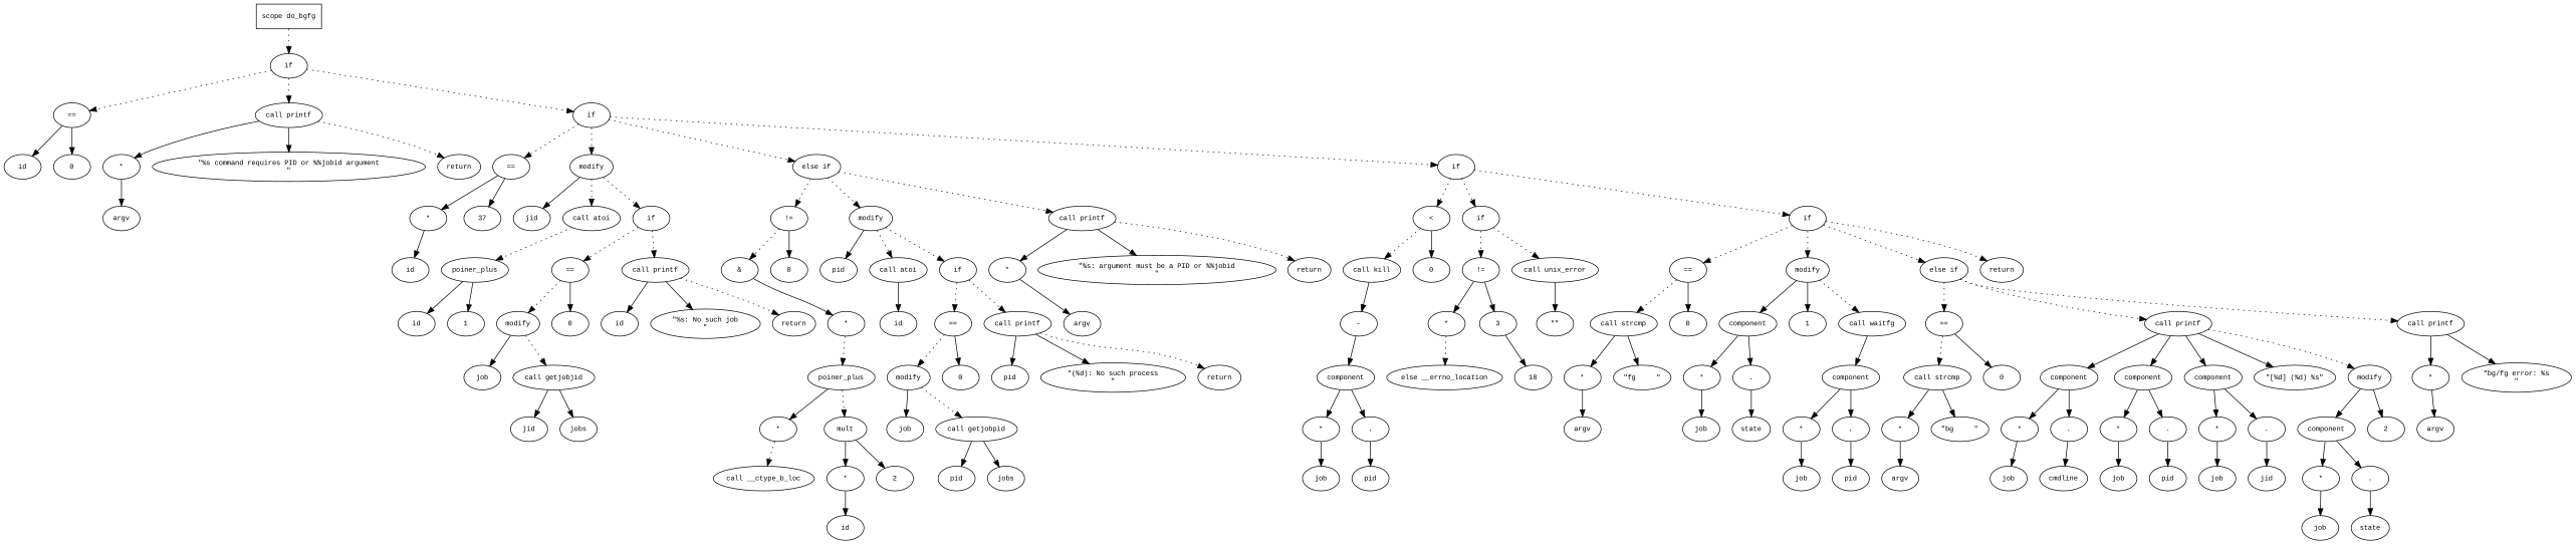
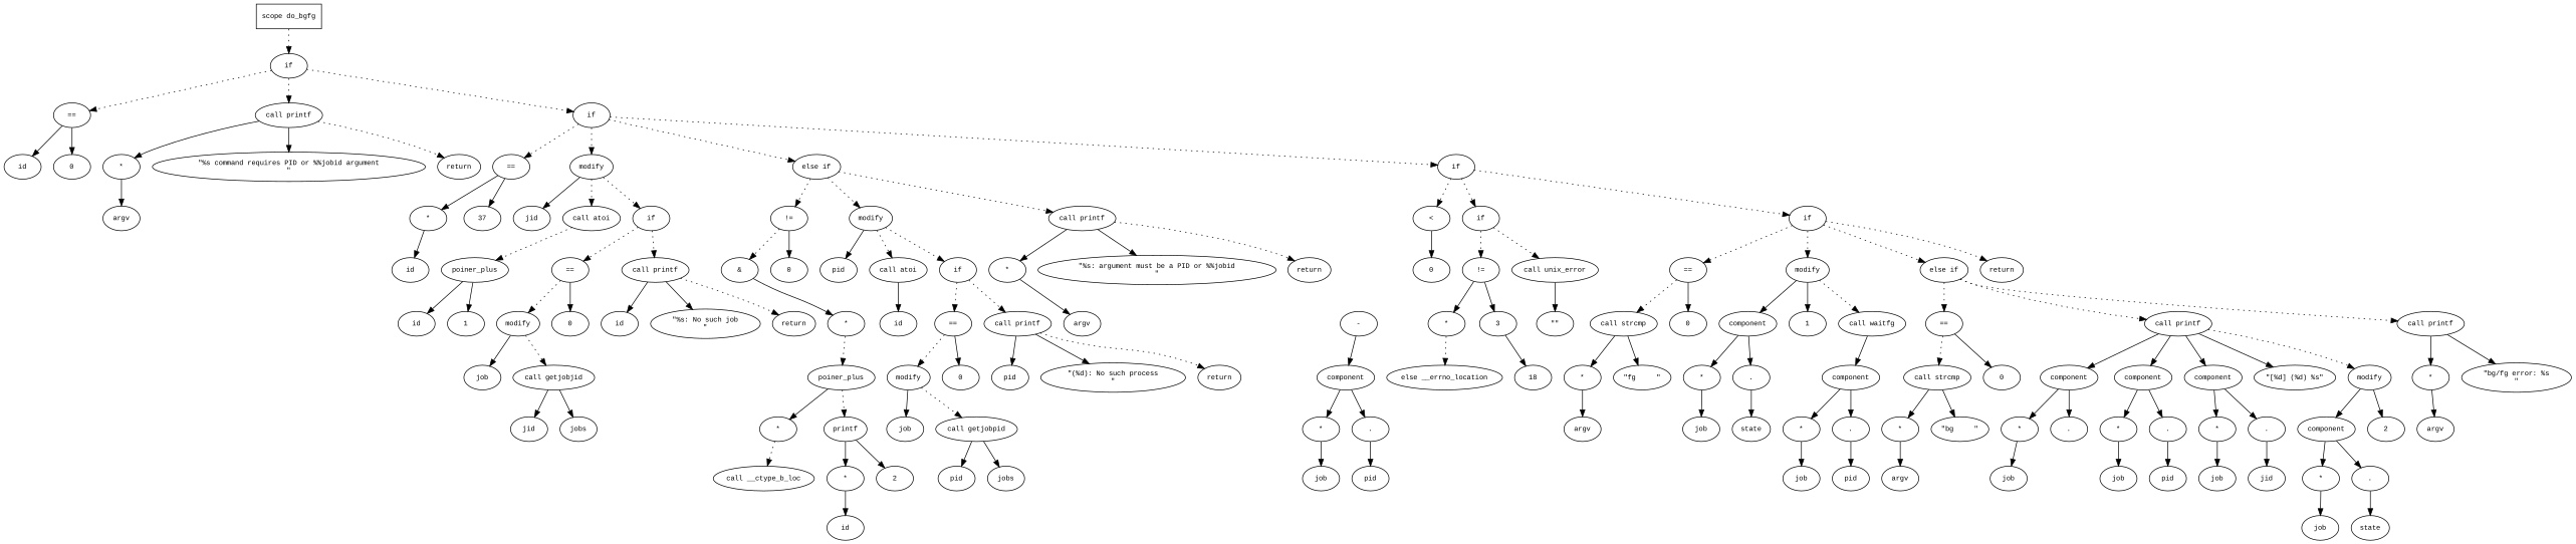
  digraph {
    fontname="Times New Roman"
    fontsize=10
    node [fontname="Courier New" fontsize=10 shape=ellipse]
    edge [fontname="Times New Roman" fontsize=10]
    n1 [label="scope do_bgfg" shape=box]
    n2 [label=if]
    n3 [label="=="]
    n4 [label="call printf"]
    n5 [label=if]
    n6 [label=id]
    n7 [label=0]
    n8 [label="*"]
    n9 [label="\"%s command requires PID or %%jobid argument\n\""]
    n10 [label=return]
    n11 [label="=="]
    n12 [label=modify]
    n13 [label="else if"]
    n14 [label=if]
    n15 [label=argv]
    n16 [label="*"]
    n17 [label=37]
    n18 [label=jid]
    n19 [label="call atoi"]
    n20 [label=if]
    n21 [label="!="]
    n22 [label=modify]
    n23 [label="call printf"]
    n24 [label="<"]
    n25 [label=if]
    n26 [label=if]
    n27 [label=id]
    n28 [label=poiner_plus]
    n29 [label="=="]
    n30 [label="call printf"]
    n31 [label=id]
    n32 [label=1]
    n33 [label=modify]
    n34 [label=0]
    n35 [label=id]
    n36 [label="\"%s: No such job\n\""]
    n37 [label=return]
    n38 [label=job]
    n39 [label="call getjobjid"]
    n40 [label=jid]
    n41 [label=jobs]
    n42 [label="&"]
    n43 [label=0]
    n44 [label=pid]
    n45 [label="call atoi"]
    n46 [label=if]
    n47 [label="*"]
    n48 [label="\"%s: argument must be a PID or %%jobid\n\""]
    n49 [label=return]
    n50 [label="*"]
    n51 [label=poiner_plus]
    n52 [label="*"]
-   n53 [label=mult]
+   n53 [label=printf]
    n54 [label="call __ctype_b_loc"]
    n55 [label="*"]
    n56 [label=2]
    n57 [label=id]
    n58 [label=id]
    n59 [label="=="]
    n60 [label="call printf"]
    n61 [label=modify]
    n62 [label=0]
    n63 [label=pid]
    n64 [label="\"(%d): No such process\n\""]
    n65 [label=return]
    n66 [label=job]
    n67 [label="call getjobpid"]
    n68 [label=pid]
    n69 [label=jobs]
    n70 [label=argv]
-   n71 [label="call kill"]
    n72 [label=0]
    n73 [label="!="]
    n74 [label="call unix_error"]
    n75 [label="=="]
    n76 [label=modify]
    n77 [label="else if"]
    n78 [label=return]
    n79 [label="-"]
    n80 [label=18]
    n81 [label=component]
    n82 [label="*"]
    n83 [label="."]
    n84 [label=job]
    n85 [label=pid]
    n86 [label="*"]
    n87 [label=3]
    n88 [label="\"\""]
    n89 [label="else __errno_location"]
    n90 [label="call strcmp"]
    n91 [label=0]
    n92 [label=component]
    n93 [label=1]
    n94 [label="call waitfg"]
    n95 [label="=="]
    n96 [label="call printf"]
    n97 [label="call printf"]
    n98 [label="*"]
    n99 [label="\"fg     \""]
    n100 [label=argv]
    n101 [label="*"]
    n102 [label="."]
    n103 [label=component]
    n104 [label=job]
    n105 [label=state]
    n106 [label="*"]
    n107 [label="."]
    n108 [label=job]
    n109 [label=pid]
    n110 [label="call strcmp"]
    n111 [label=0]
    n112 [label=component]
    n113 [label=component]
    n114 [label=component]
    n115 [label="\"[%d] (%d) %s\""]
    n116 [label=modify]
    n117 [label="*"]
    n118 [label="\"bg/fg error: %s\n\""]
    n119 [label="*"]
    n120 [label="\"bg     \""]
    n121 [label=argv]
    n122 [label="*"]
    n123 [label="."]
    n124 [label="*"]
    n125 [label="."]
    n126 [label="*"]
    n127 [label="."]
    n128 [label=component]
    n129 [label=2]
    n130 [label=job]
-   n131 [label=cmdline]
    n132 [label=job]
    n133 [label=pid]
    n134 [label=job]
    n135 [label=jid]
    n136 [label="*"]
    n137 [label="."]
    n138 [label=job]
    n139 [label=state]
    n140 [label=argv]
    n1 -> n2 [style=dotted]
    n2 -> n3 [style=dotted]
    n2 -> n4 [style=dotted]
    n2 -> n5 [style=dotted]
    n3 -> n6
    n3 -> n7
    n4 -> n8
    n4 -> n9
    n4 -> n10 [style=dotted]
    n5 -> n11 [style=dotted]
    n5 -> n12 [style=dotted]
    n5 -> n13 [style=dotted]
    n5 -> n14 [style=dotted]
    n8 -> n15
    n11 -> n16
    n11 -> n17
    n12 -> n18
    n12 -> n19 [style=dotted]
    n12 -> n20 [style=dotted]
    n13 -> n21 [style=dotted]
    n13 -> n22 [style=dotted]
    n13 -> n23 [style=dotted]
    n14 -> n24 [style=dotted]
    n14 -> n25 [style=dotted]
    n14 -> n26 [style=dotted]
    n16 -> n27
    n19 -> n28 [style=dotted]
    n20 -> n29 [style=dotted]
    n20 -> n30 [style=dotted]
    n21 -> n42 [style=dotted]
    n21 -> n43
    n22 -> n44
    n22 -> n45 [style=dotted]
    n22 -> n46 [style=dotted]
    n23 -> n47
    n23 -> n48
    n23 -> n49 [style=dotted]
-   n24 -> n71 [style=dotted]
    n24 -> n72
    n25 -> n73 [style=dotted]
    n25 -> n74 [style=dotted]
    n26 -> n75 [style=dotted]
    n26 -> n76 [style=dotted]
    n26 -> n77 [style=dotted]
    n26 -> n78 [style=dotted]
    n28 -> n31
    n28 -> n32
    n29 -> n33 [style=dotted]
    n29 -> n34
    n30 -> n35
    n30 -> n36
    n30 -> n37 [style=dotted]
    n33 -> n38
    n33 -> n39 [style=dotted]
    n39 -> n40
    n39 -> n41
    n42 -> n50
    n45 -> n58
    n46 -> n59 [style=dotted]
    n46 -> n60 [style=dotted]
    n47 -> n70
    n50 -> n51 [style=dotted]
    n51 -> n52
    n51 -> n53 [style=dotted]
    n52 -> n54 [style=dotted]
    n53 -> n55
    n53 -> n56
    n55 -> n57
    n59 -> n61 [style=dotted]
    n59 -> n62
    n60 -> n63
    n60 -> n64
    n60 -> n65 [style=dotted]
    n61 -> n66
    n61 -> n67 [style=dotted]
    n67 -> n68
    n67 -> n69
-   n71 -> n79
    n73 -> n86
    n73 -> n87
    n74 -> n88
    n75 -> n90 [style=dotted]
    n75 -> n91
    n76 -> n92
    n76 -> n93
    n76 -> n94 [style=dotted]
    n77 -> n95 [style=dotted]
    n77 -> n96 [style=dotted]
    n77 -> n97 [style=dotted]
    n79 -> n81
    n81 -> n82
    n81 -> n83
    n82 -> n84
    n83 -> n85
    n86 -> n89 [style=dotted]
    n87 -> n80
    n90 -> n98
    n90 -> n99
    n92 -> n101
    n92 -> n102
    n94 -> n103
    n95 -> n110 [style=dotted]
    n95 -> n111
    n96 -> n112
    n96 -> n113
    n96 -> n114
    n96 -> n115
    n96 -> n116 [style=dotted]
    n97 -> n117
    n97 -> n118
    n98 -> n100
    n101 -> n104
    n102 -> n105
    n103 -> n106
    n103 -> n107
    n106 -> n108
    n107 -> n109
    n110 -> n119
    n110 -> n120
    n112 -> n122
    n112 -> n123
    n113 -> n124
    n113 -> n125
    n114 -> n126
    n114 -> n127
    n116 -> n128
    n116 -> n129
    n117 -> n140
    n119 -> n121
    n122 -> n130
-   n123 -> n131
    n124 -> n132
    n125 -> n133
    n126 -> n134
    n127 -> n135
    n128 -> n136
    n128 -> n137
    n136 -> n138
    n137 -> n139
  }
